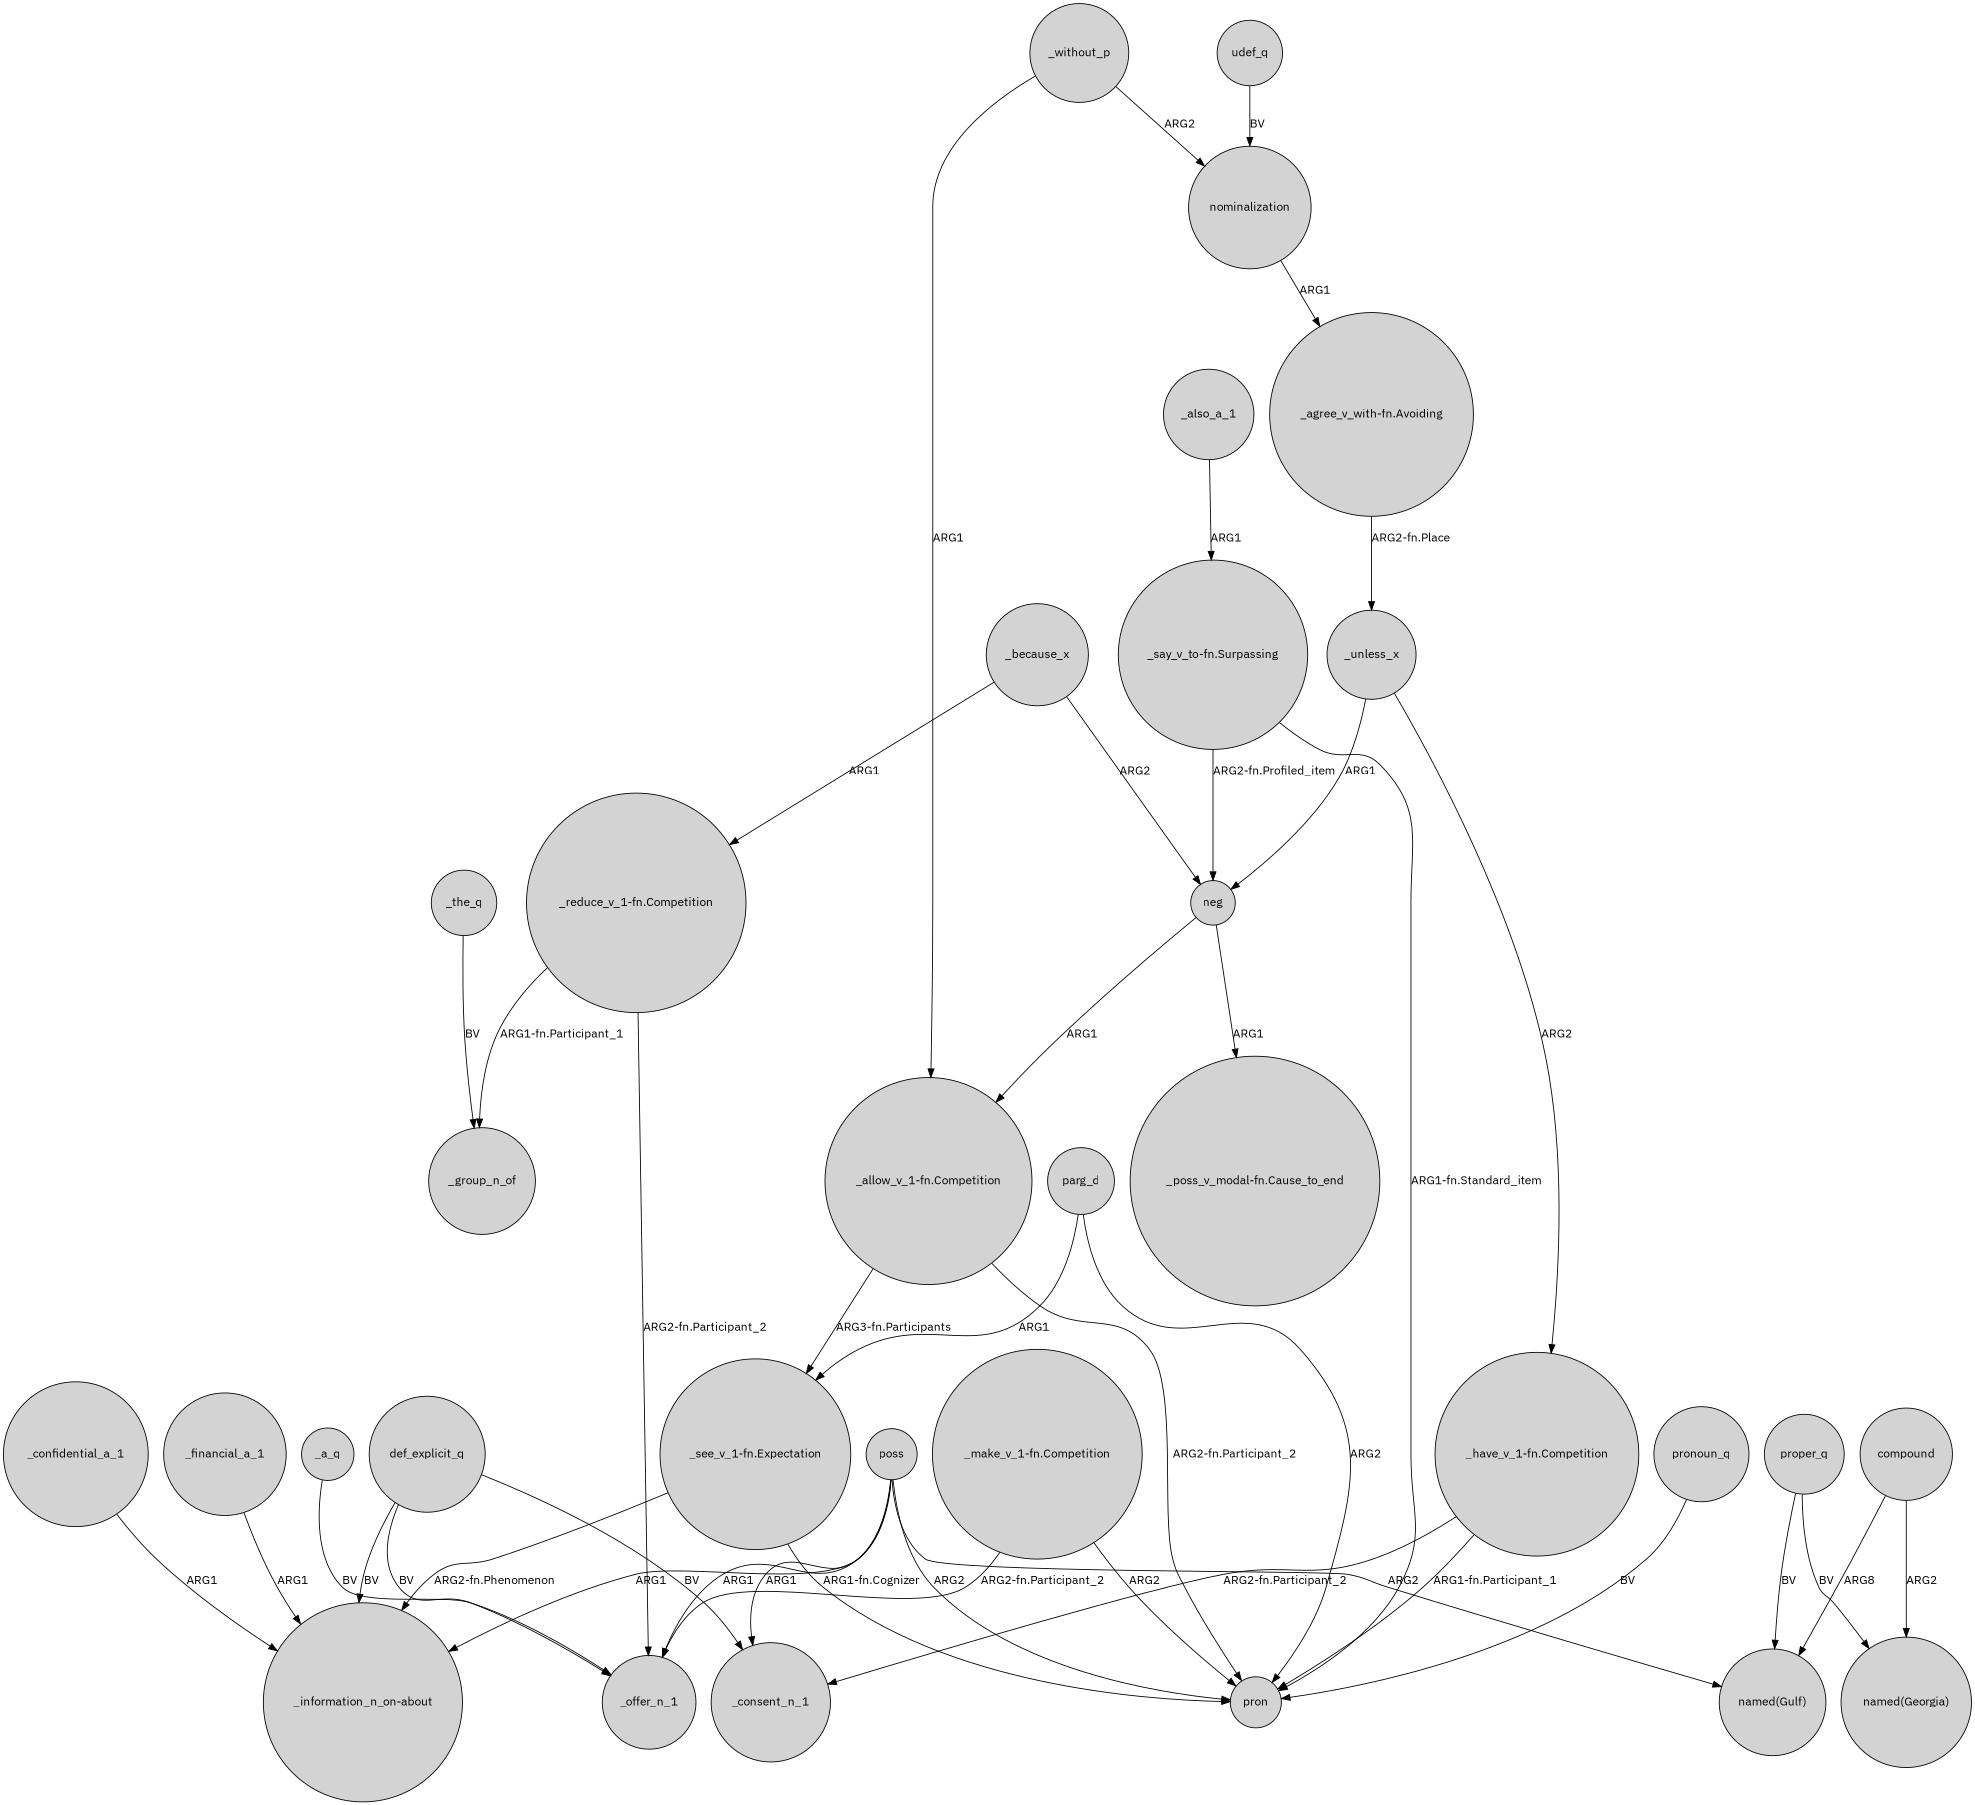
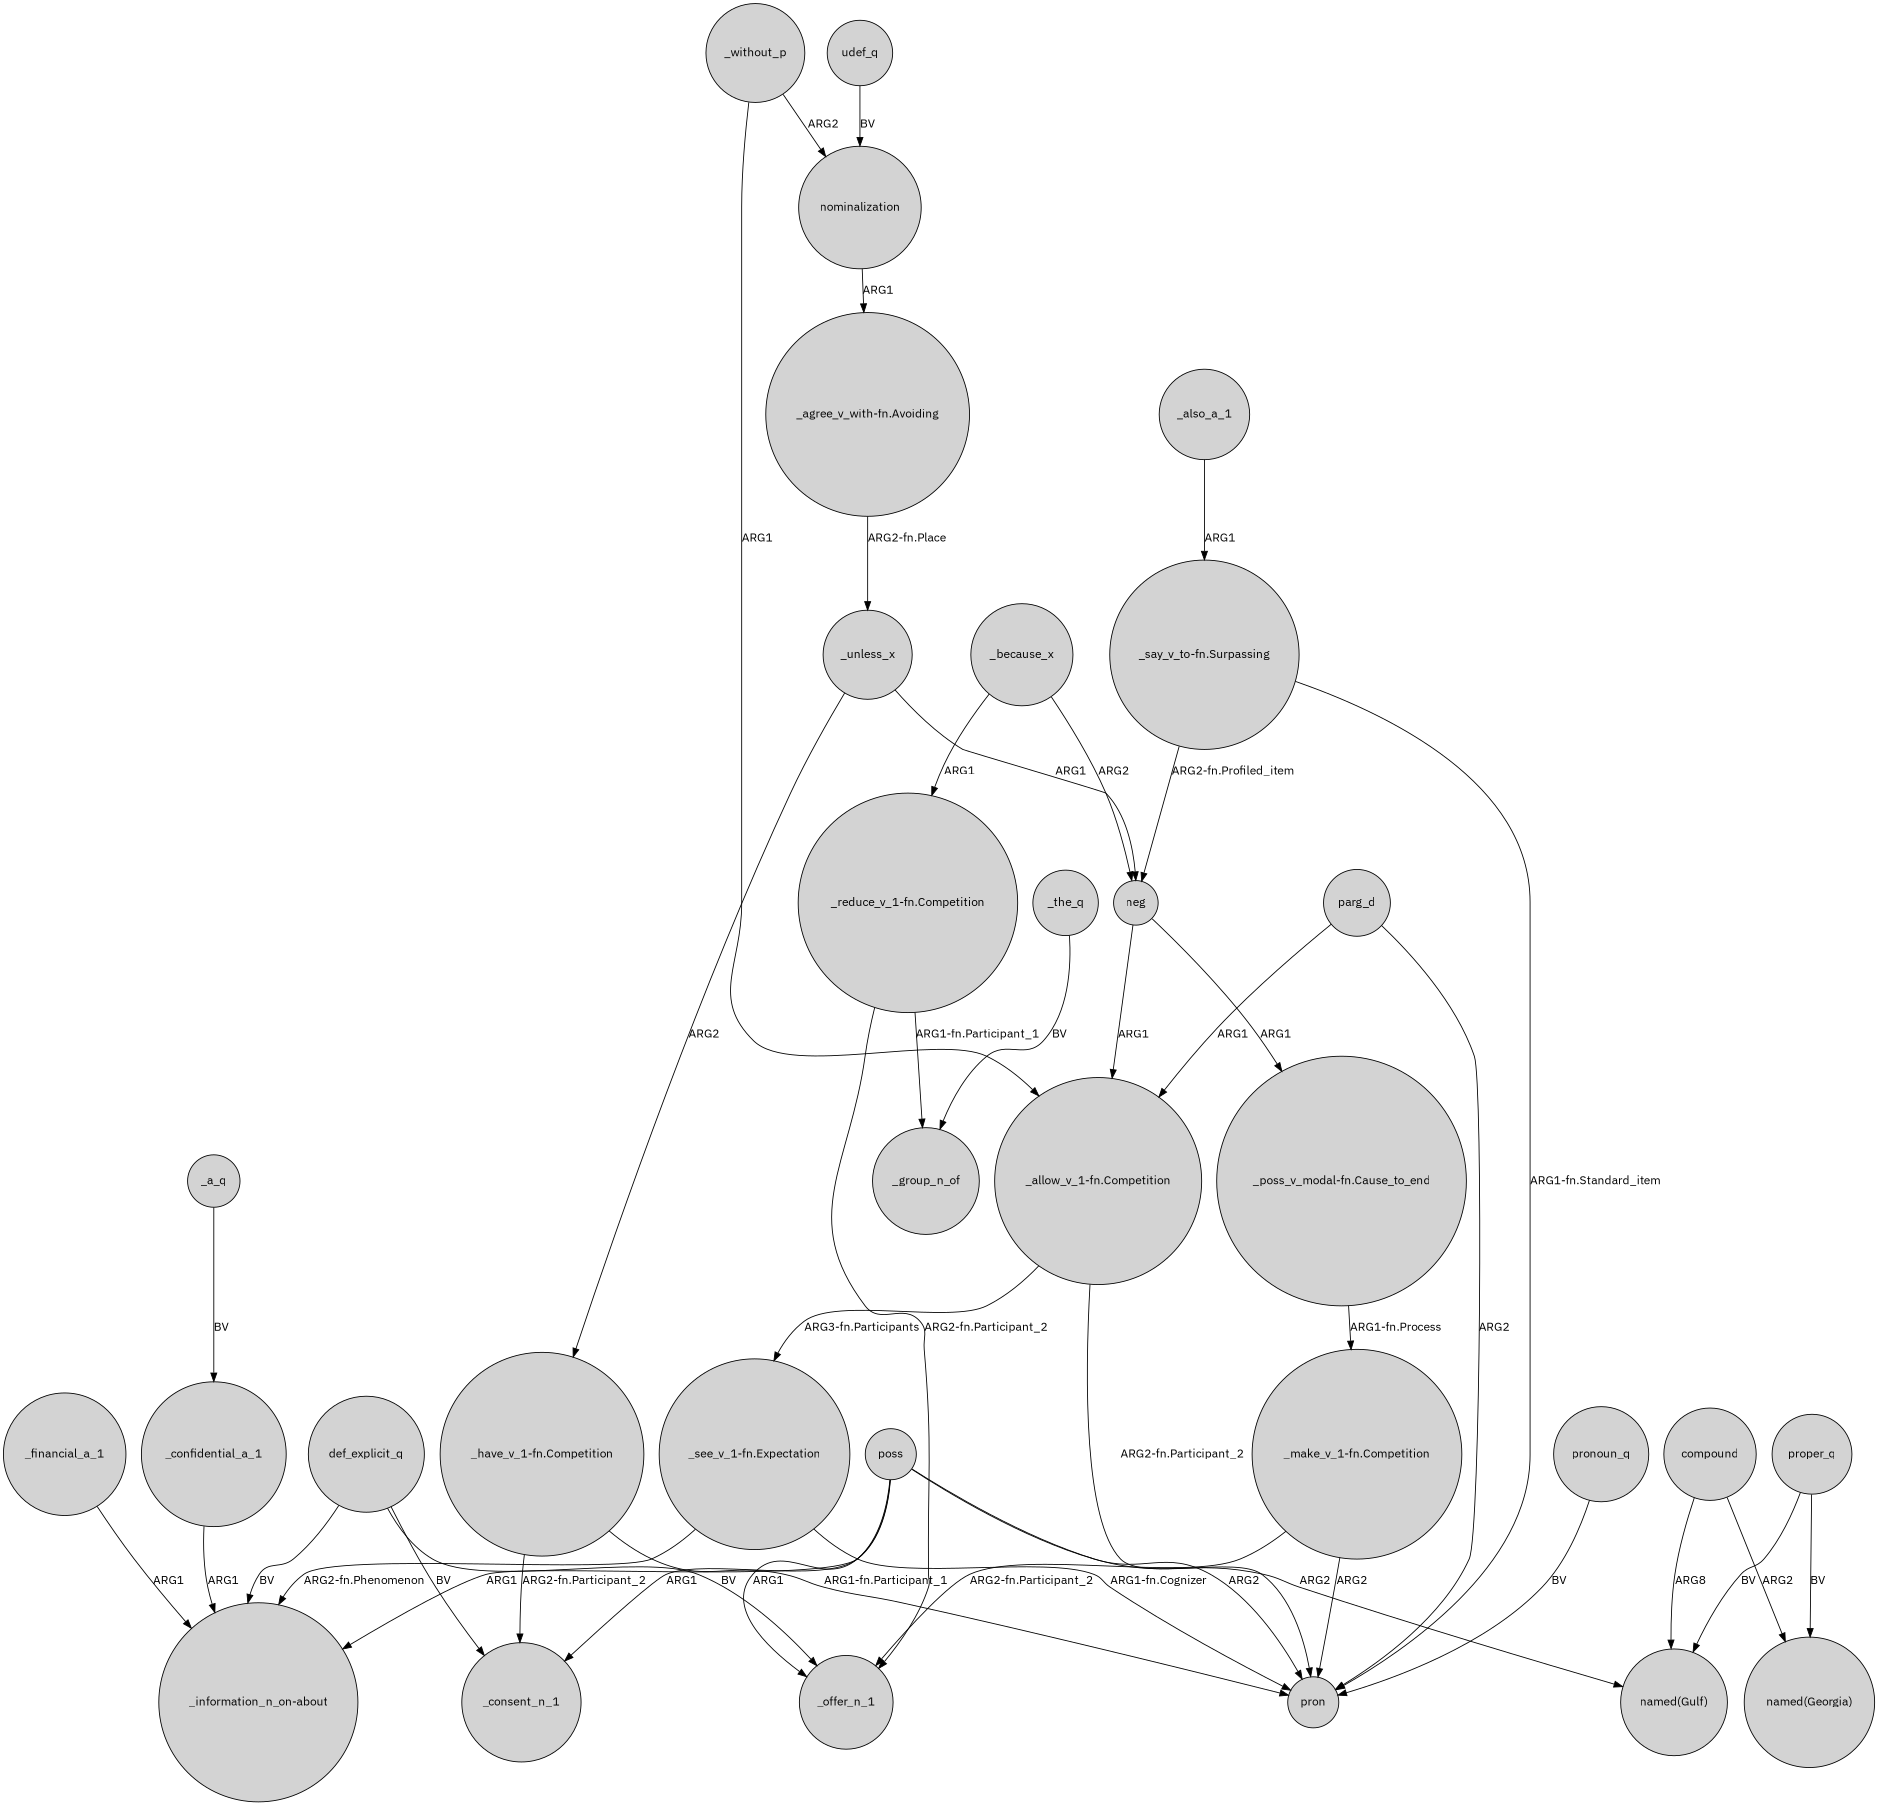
  digraph {
    fontname="IBM Plex Sans"
    node [fontname="IBM Plex Sans" shape=circle style=filled]
    edge [fontname="IBM Plex Sans"]
    _confidential_a_1
    "_information_n_on-about"
    def_explicit_q
    _offer_n_1
    _consent_n_1
    _because_x
    "_reduce_v_1-fn.Competition"
    neg
    _group_n_of
    "_allow_v_1-fn.Competition"
    n11 [label="_poss_v_modal-fn.Cause_to_end"]
    "_make_v_1-fn.Competition"
    pron
    "_see_v_1-fn.Expectation"
    compound
    "named(Georgia)"
    "named(Gulf)"
    _unless_x
    "_have_v_1-fn.Competition"
    poss
    "_say_v_to-fn.Surpassing"
    _the_q
    _also_a_1
    "_agree_v_with-fn.Avoiding"
    _a_q
    proper_q
    _without_p
    nominalization
    udef_q
    parg_d
    pronoun_q
    _financial_a_1
    _confidential_a_1 -> "_information_n_on-about" [label=ARG1]
    def_explicit_q -> "_information_n_on-about" [label=BV]
    def_explicit_q -> _offer_n_1 [label=BV]
    def_explicit_q -> _consent_n_1 [label=BV]
    _because_x -> "_reduce_v_1-fn.Competition" [label=ARG1]
    _because_x -> neg [label=ARG2]
    "_reduce_v_1-fn.Competition" -> _offer_n_1 [label="ARG2-fn.Participant_2"]
    "_reduce_v_1-fn.Competition" -> _group_n_of [label="ARG1-fn.Participant_1"]
    neg -> "_allow_v_1-fn.Competition" [label=ARG1]
    neg -> n11 [label=ARG1]
    "_allow_v_1-fn.Competition" -> pron [label="ARG2-fn.Participant_2"]
    "_allow_v_1-fn.Competition" -> "_see_v_1-fn.Expectation" [label="ARG3-fn.Participants"]
+   n11 -> "_make_v_1-fn.Competition" [label="ARG1-fn.Process"]
    "_make_v_1-fn.Competition" -> _offer_n_1 [label="ARG2-fn.Participant_2"]
    "_make_v_1-fn.Competition" -> pron [label=ARG2]
    "_see_v_1-fn.Expectation" -> "_information_n_on-about" [label="ARG2-fn.Phenomenon"]
    "_see_v_1-fn.Expectation" -> pron [label="ARG1-fn.Cognizer"]
    compound -> "named(Georgia)" [label=ARG2]
    compound -> "named(Gulf)" [label=ARG8]
    _unless_x -> neg [label=ARG1]
    _unless_x -> "_have_v_1-fn.Competition" [label=ARG2]
    "_have_v_1-fn.Competition" -> _consent_n_1 [label="ARG2-fn.Participant_2"]
    "_have_v_1-fn.Competition" -> pron [label="ARG1-fn.Participant_1"]
    poss -> "_information_n_on-about" [label=ARG1]
    poss -> _offer_n_1 [label=ARG1]
    poss -> _consent_n_1 [label=ARG1]
    poss -> pron [label=ARG2]
    poss -> "named(Gulf)" [label=ARG2]
    "_say_v_to-fn.Surpassing" -> neg [label="ARG2-fn.Profiled_item"]
    "_say_v_to-fn.Surpassing" -> pron [label="ARG1-fn.Standard_item"]
    _the_q -> _group_n_of [label=BV]
    _also_a_1 -> "_say_v_to-fn.Surpassing" [label=ARG1]
    "_agree_v_with-fn.Avoiding" -> _unless_x [label="ARG2-fn.Place"]
-   _a_q -> _offer_n_1 [label=BV]
+   _a_q -> _confidential_a_1 [label=BV]
    proper_q -> "named(Georgia)" [label=BV]
    proper_q -> "named(Gulf)" [label=BV]
    _without_p -> "_allow_v_1-fn.Competition" [label=ARG1]
    _without_p -> nominalization [label=ARG2]
    nominalization -> "_agree_v_with-fn.Avoiding" [label=ARG1]
    udef_q -> nominalization [label=BV]
-   parg_d -> "_see_v_1-fn.Expectation" [label=ARG1]
+   parg_d -> "_allow_v_1-fn.Competition" [label=ARG1]
    parg_d -> pron [label=ARG2]
    pronoun_q -> pron [label=BV]
    _financial_a_1 -> "_information_n_on-about" [label=ARG1]
  }
